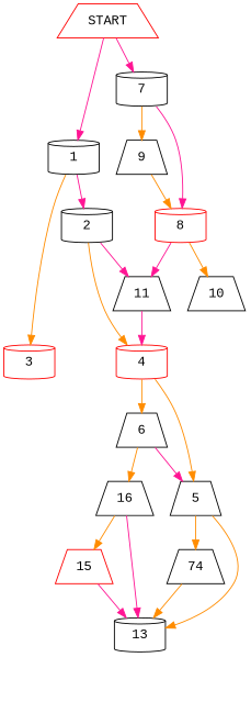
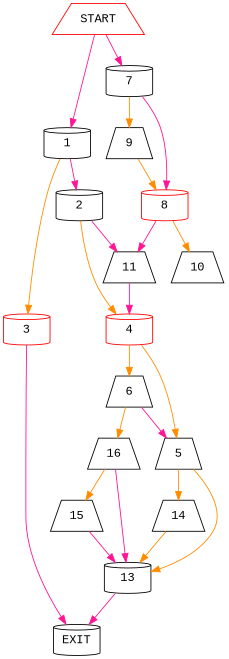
  digraph {
    fontname="Liberation Mono"
    node [color=black fontname="Liberation Mono" shape=trapezium]
    edge [color=deeppink fontname="Liberation Mono"]
    n1 [color=red label=START]
    1 [shape=cylinder]
    7 [shape=cylinder]
    2 [shape=cylinder]
    3 [color=red shape=cylinder]
    8 [color=red shape=cylinder]
    9
+   n8 [label=EXIT shape=cylinder]
    4 [color=red shape=cylinder]
    11
    5
    6
    13 [shape=cylinder]
-   14 [label=74]
+   14
    n15 [label=16]
-   15 [color=red]
+   15
    10
    n1 -> 1
    n1 -> 7
    1 -> 2
    1 -> 3 [color=darkorange]
    7 -> 8
    7 -> 9 [color=darkorange]
    2 -> 4 [color=darkorange]
    2 -> 11
+   3 -> n8
    8 -> 11
    8 -> 10 [color=darkorange]
    9 -> 8 [color=darkorange]
    4 -> 5 [color=darkorange]
    4 -> 6 [color=darkorange]
    11 -> 4
    5 -> 13 [color=darkorange]
    5 -> 14 [color=darkorange]
    6 -> 5
    6 -> n15 [color=darkorange]
+   13 -> n8
    14 -> 13 [color=darkorange]
    n15 -> 13
    n15 -> 15 [color=darkorange]
    15 -> 13
  }
